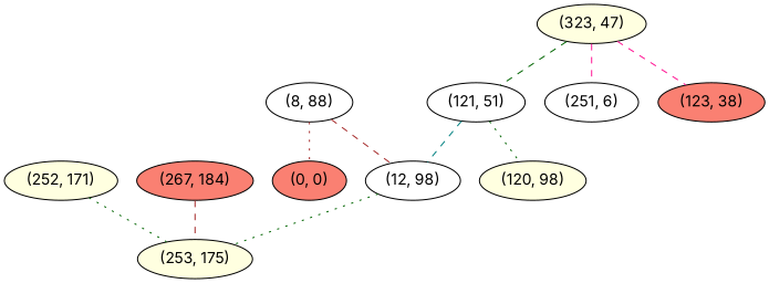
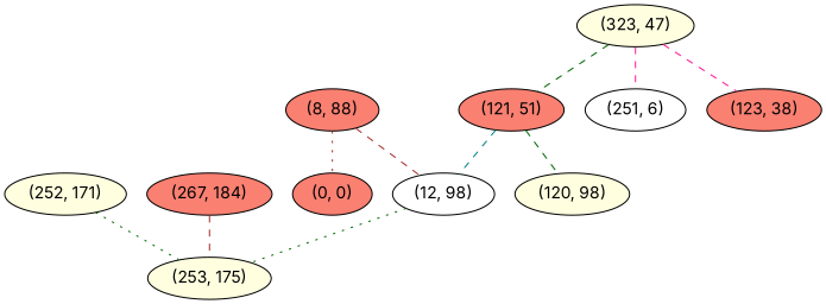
  graph {
    fontname=Inter
    node [fillcolor=salmon fontname=Inter style=filled]
    edge [color=darkgreen fontname=Inter style=dashed weight=1]
    n1 [fillcolor=white label="(12, 98)"]
-   "(8, 88)" [fillcolor=white]
+   "(8, 88)"
    "(0, 0)"
    "(253, 175)" [fillcolor=lightyellow]
    "(252, 171)" [fillcolor=lightyellow]
    n6 [fillcolor=lightyellow label="(323, 47)"]
-   "(121, 51)" [fillcolor=white]
+   "(121, 51)"
    "(251, 6)" [fillcolor=white]
    "(123, 38)"
    "(120, 98)" [fillcolor=lightyellow]
    "(267, 184)"
    n1 -- "(253, 175)" [style=dotted]
    "(8, 88)" -- n1 [color=brown]
    "(8, 88)" -- "(0, 0)" [color=brown style=dotted weight=4]
    "(252, 171)" -- "(253, 175)" [style=dotted]
    n6 -- "(121, 51)"
    n6 -- "(251, 6)" [color=deeppink]
    n6 -- "(123, 38)" [color=deeppink]
    "(121, 51)" -- n1 [color=teal]
-   "(121, 51)" -- "(120, 98)" [style=dotted]
+   "(121, 51)" -- "(120, 98)"
    "(267, 184)" -- "(253, 175)" [color=brown]
  }
